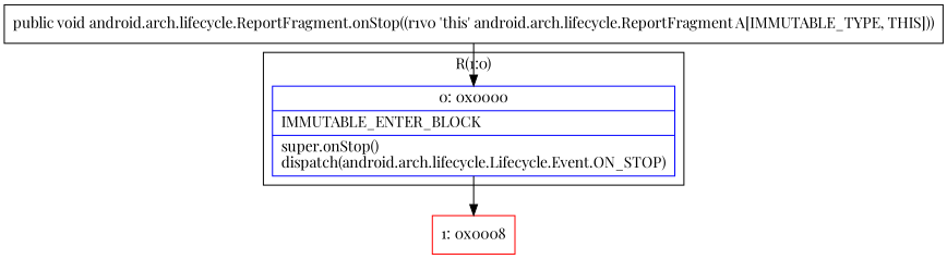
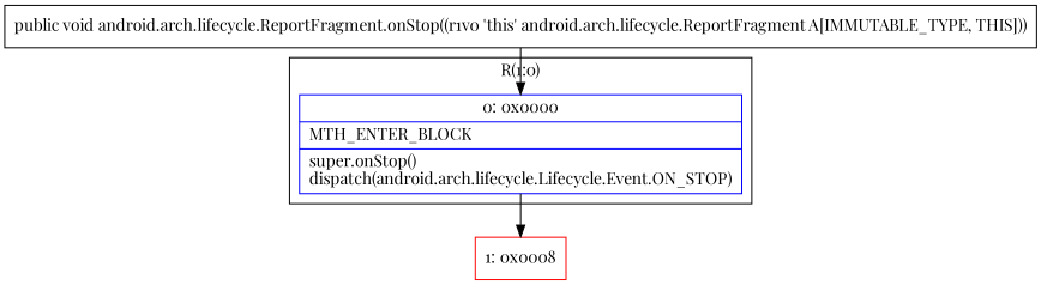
  digraph {
    fontname="Playfair Display"
    node [shape=record fontname="Playfair Display"]
    edge [fontname="Playfair Display"]
-   n1 [color=blue label="{0\:\ 0x0000|IMMUTABLE_ENTER_BLOCK\l|super.onStop()\ldispatch(android.arch.lifecycle.Lifecycle.Event.ON_STOP)\l}"]
+   n1 [color=blue label="{0\:\ 0x0000|MTH_ENTER_BLOCK\l|super.onStop()\ldispatch(android.arch.lifecycle.Lifecycle.Event.ON_STOP)\l}"]
    n2 [color=red label="{1\:\ 0x0008}"]
    n3 [label="{public void android.arch.lifecycle.ReportFragment.onStop((r1v0 'this' android.arch.lifecycle.ReportFragment A[IMMUTABLE_TYPE, THIS])) }"]
    subgraph cluster_1 {
      label="R(1:0)"
      n1
    }
    n1 -> n2
    n3 -> n1
  }
